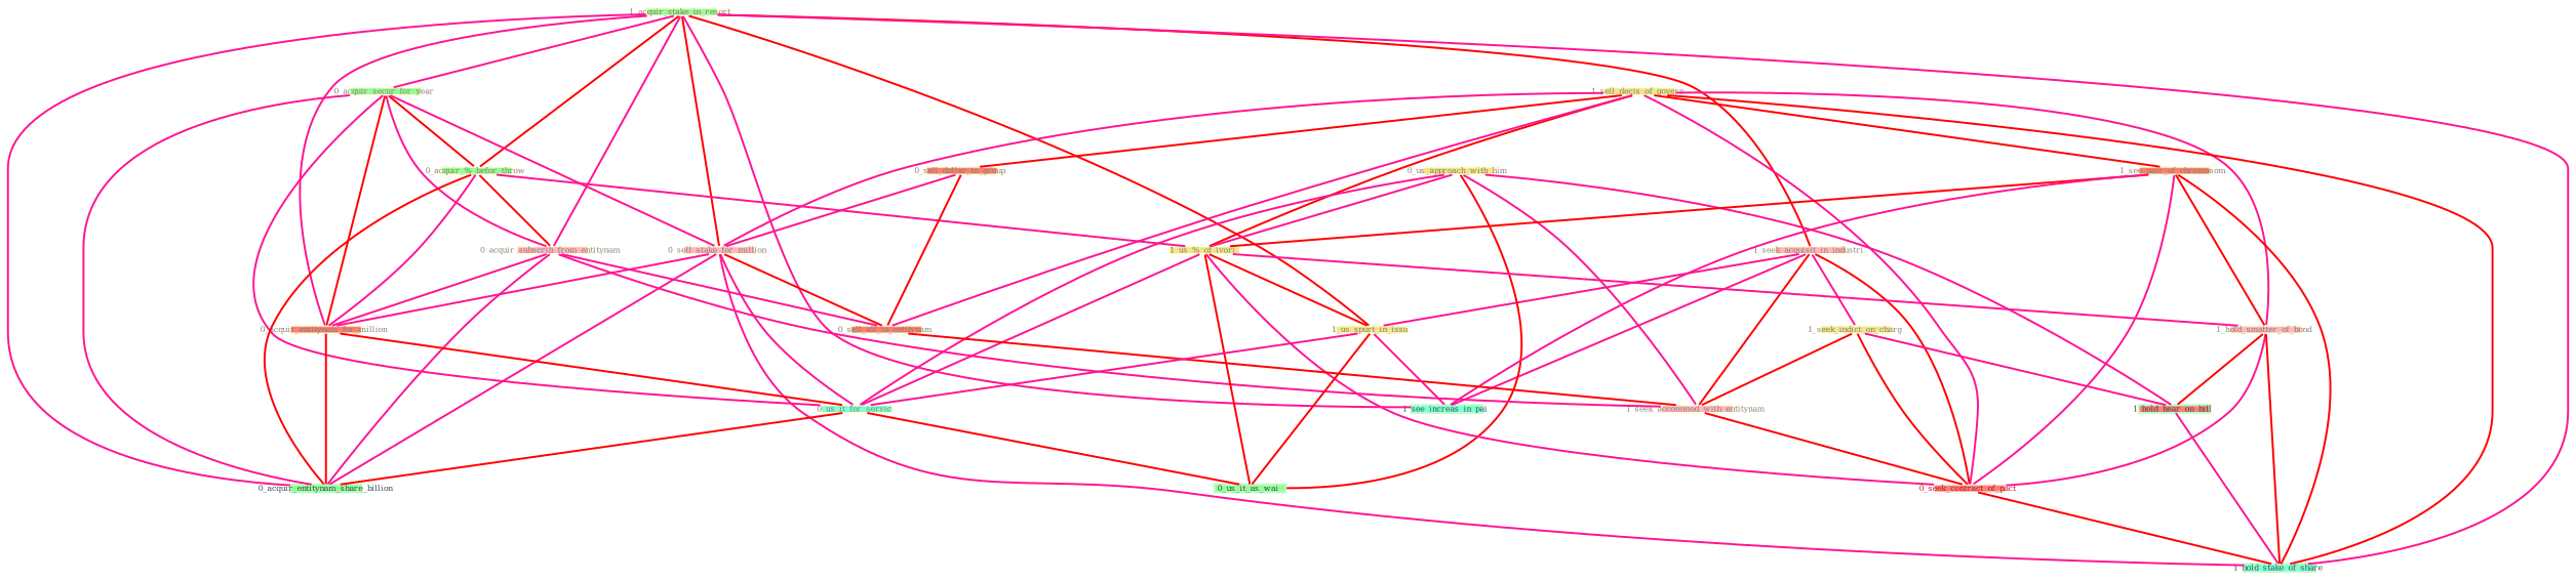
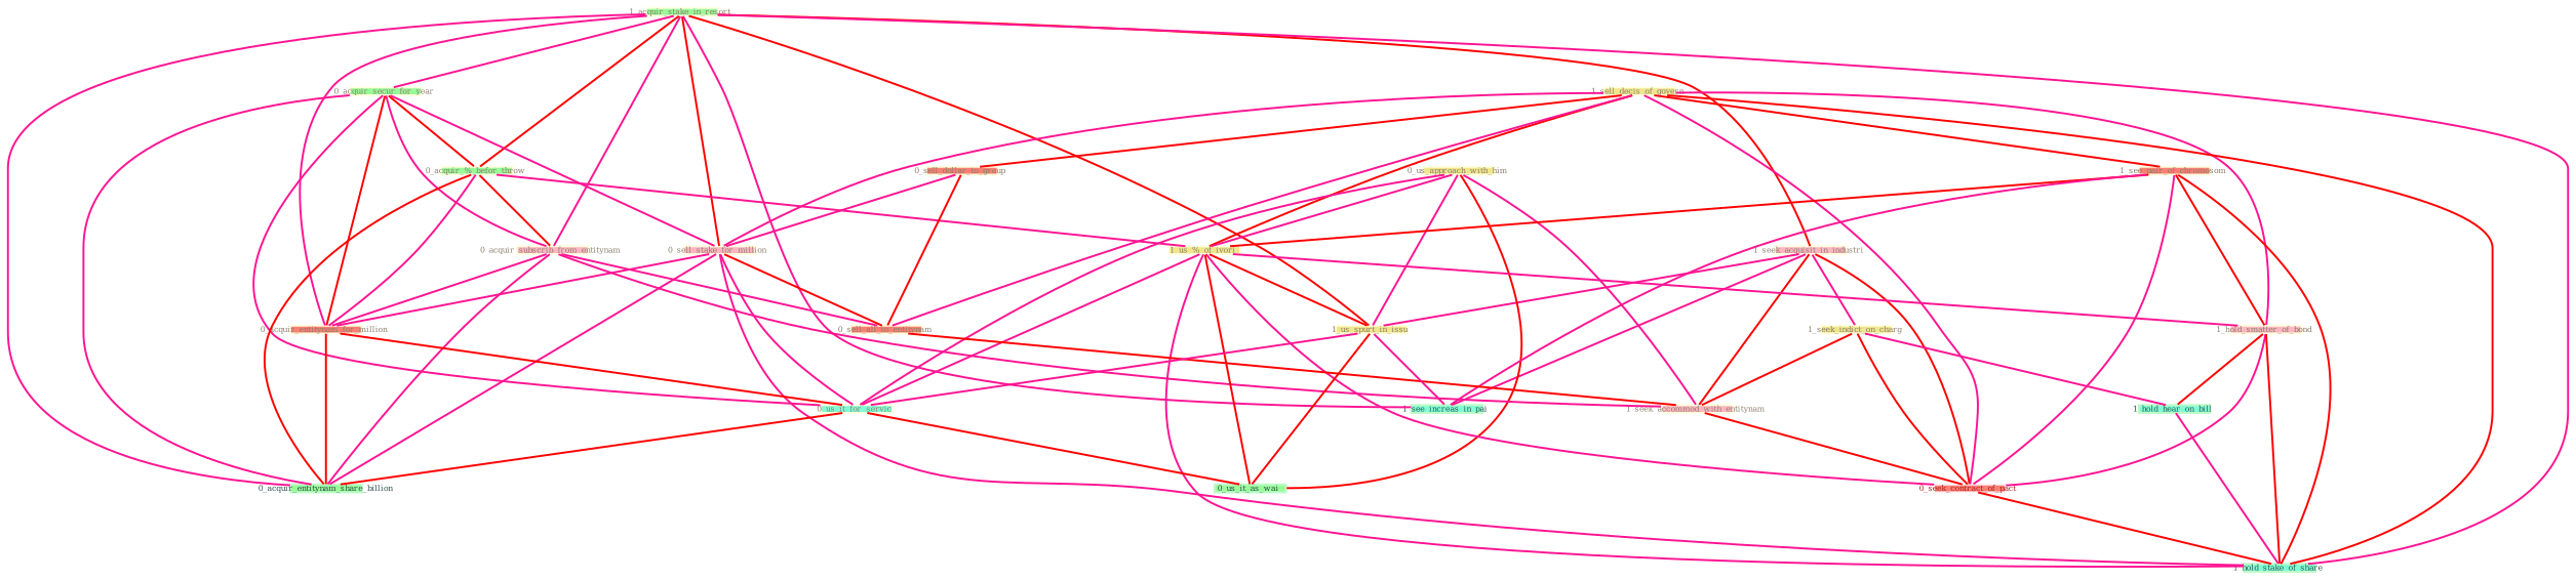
  graph {
    node [color="#ffffe0" fillcolor=salmon fixedsize=true fontcolor="#8b7d6b" fontsize=4 shape=polygon style=filled]
    edge [color=deeppink w=1]
    "1_acquir_stake_in_resort " [fillcolor=palegreen height=.06 width=.5]
    "0_acquir_secur_for_year " [fillcolor=palegreen height=.06 width=.5]
    "1_seek_acquisit_in_industri " [fillcolor=lightpink height=.06 width=.5]
    "0_acquir_%_befor_throw " [fillcolor=palegreen height=.06 width=.5]
    "1_sell_decis_of_govern " [fillcolor=khaki height=.06 width=.5]
    "0_sell_dollar_to_group " [height=.06 width=.5]
    "1_seek_indict_on_charg " [fillcolor=khaki height=.06 width=.5]
    "0_us_approach_with_him " [fillcolor=khaki height=.06 width=.5]
    "1_see_pair_of_chromosom " [height=.06 width=.5]
    "0_acquir_subscrib_from_entitynam " [fillcolor=lightpink height=.06 width=.5]
    "1_us_%_of_ivori " [fillcolor=khaki height=.06 width=.5]
    "1_hold_smatter_of_bond " [fillcolor=lightpink height=.06 width=.5]
    "0_sell_stake_for_million " [fillcolor=lightpink height=.06 width=.5]
    "0_acquir_entitynam_for_million " [height=.06 width=.5]
    "0_sell_all_to_entitynam " [height=.06 width=.5]
    "1_seek_accommod_with_entitynam " [fillcolor=lightpink height=.06 width=.5]
    "1_us_spurt_in_issu " [fillcolor=khaki height=.06 width=.5]
    "0_us_it_for_servic " [fillcolor=aquamarine height=.06 width=.5]
    "0_seek_contract_of_pact " [color="#fff0f5" fontcolor="#b22222" height=.06 width=.5]
    n20 [color="#BDFCC9" fillcolor=palegreen fontcolor="#2f4f4f" height=.06 label="0_acquir_entitynam_share_billion" width=.5]
    "1_see_increas_in_pai " [color="#BDFCC9" fillcolor=aquamarine fontcolor="#2f4f4f" height=.06 width=.5]
    "1_hold_stake_of_share " [color="#BDFCC9" fillcolor=aquamarine fontcolor="#2f4f4f" height=.06 width=.5]
-   "1_hold_hear_on_bill " [color="#BDFCC9" fontcolor="#2f4f4f" height=.06 width=.5]
+   "1_hold_hear_on_bill " [color="#BDFCC9" fillcolor=aquamarine fontcolor="#2f4f4f" height=.06 width=.5]
    "0_us_it_as_wai " [color="#BDFCC9" fillcolor=palegreen fontcolor="#2f4f4f" height=.06 width=.5]
    subgraph sub_1 {
      "1_acquir_stake_in_resort "
      "0_acquir_secur_for_year "
      "1_seek_acquisit_in_industri "
      "0_acquir_%_befor_throw "
      "1_sell_decis_of_govern "
      "0_sell_dollar_to_group "
      "1_seek_indict_on_charg "
      "0_us_approach_with_him "
      "1_see_pair_of_chromosom "
      "0_acquir_subscrib_from_entitynam "
      "1_us_%_of_ivori "
      "1_hold_smatter_of_bond "
      "0_sell_stake_for_million "
      "0_acquir_entitynam_for_million "
      "0_sell_all_to_entitynam "
      "1_seek_accommod_with_entitynam "
      "1_us_spurt_in_issu "
      "0_us_it_for_servic "
    }
    subgraph sub_2 {
      "0_seek_contract_of_pact "
    }
    "1_acquir_stake_in_resort " -- "0_acquir_secur_for_year "
    "1_acquir_stake_in_resort " -- "1_seek_acquisit_in_industri " [color=red]
    "1_acquir_stake_in_resort " -- "0_acquir_%_befor_throw " [color=red]
    "1_acquir_stake_in_resort " -- "0_acquir_subscrib_from_entitynam "
    "1_acquir_stake_in_resort " -- "0_sell_stake_for_million " [color=red]
    "1_acquir_stake_in_resort " -- "0_acquir_entitynam_for_million "
    "1_acquir_stake_in_resort " -- "1_us_spurt_in_issu " [color=red]
    "1_acquir_stake_in_resort " -- n20
    "1_acquir_stake_in_resort " -- "1_see_increas_in_pai "
    "1_acquir_stake_in_resort " -- "1_hold_stake_of_share "
    "0_acquir_secur_for_year " -- "0_acquir_%_befor_throw " [color=red]
    "0_acquir_secur_for_year " -- "0_acquir_subscrib_from_entitynam "
    "0_acquir_secur_for_year " -- "0_sell_stake_for_million "
    "0_acquir_secur_for_year " -- "0_acquir_entitynam_for_million " [color=red w=2]
    "0_acquir_secur_for_year " -- "0_us_it_for_servic "
    "0_acquir_secur_for_year " -- n20 [w=2]
    "1_seek_acquisit_in_industri " -- "1_seek_indict_on_charg "
    "1_seek_acquisit_in_industri " -- "1_seek_accommod_with_entitynam " [color=red]
    "1_seek_acquisit_in_industri " -- "1_us_spurt_in_issu "
    "1_seek_acquisit_in_industri " -- "0_seek_contract_of_pact " [color=red]
    "1_seek_acquisit_in_industri " -- "1_see_increas_in_pai "
    "0_acquir_%_befor_throw " -- "0_acquir_subscrib_from_entitynam " [color=red]
    "0_acquir_%_befor_throw " -- "1_us_%_of_ivori "
    "0_acquir_%_befor_throw " -- "0_acquir_entitynam_for_million "
    "0_acquir_%_befor_throw " -- n20 [color=red]
    "1_sell_decis_of_govern " -- "0_sell_dollar_to_group " [color=red]
    "1_sell_decis_of_govern " -- "1_see_pair_of_chromosom " [color=red]
    "1_sell_decis_of_govern " -- "1_us_%_of_ivori " [color=red]
    "1_sell_decis_of_govern " -- "1_hold_smatter_of_bond "
    "1_sell_decis_of_govern " -- "0_sell_stake_for_million "
    "1_sell_decis_of_govern " -- "0_sell_all_to_entitynam "
    "1_sell_decis_of_govern " -- "0_seek_contract_of_pact "
    "1_sell_decis_of_govern " -- "1_hold_stake_of_share " [color=red]
    "0_sell_dollar_to_group " -- "0_sell_stake_for_million "
    "0_sell_dollar_to_group " -- "0_sell_all_to_entitynam " [color=red w=2]
    "1_seek_indict_on_charg " -- "1_seek_accommod_with_entitynam " [color=red]
    "1_seek_indict_on_charg " -- "0_seek_contract_of_pact " [color=red]
    "1_seek_indict_on_charg " -- "1_hold_hear_on_bill "
    "0_us_approach_with_him " -- "1_us_%_of_ivori "
    "0_us_approach_with_him " -- "1_seek_accommod_with_entitynam "
-   "0_us_approach_with_him " -- "1_hold_hear_on_bill "
+   "0_us_approach_with_him " -- "1_us_spurt_in_issu "
    "0_us_approach_with_him " -- "0_us_it_for_servic "
    "0_us_approach_with_him " -- "0_us_it_as_wai " [color=red]
    "1_see_pair_of_chromosom " -- "1_us_%_of_ivori " [color=red]
    "1_see_pair_of_chromosom " -- "1_hold_smatter_of_bond " [color=red]
    "1_see_pair_of_chromosom " -- "0_seek_contract_of_pact "
    "1_see_pair_of_chromosom " -- "1_see_increas_in_pai "
    "1_see_pair_of_chromosom " -- "1_hold_stake_of_share " [color=red]
    "0_acquir_subscrib_from_entitynam " -- "0_acquir_entitynam_for_million "
    "0_acquir_subscrib_from_entitynam " -- "0_sell_all_to_entitynam "
    "0_acquir_subscrib_from_entitynam " -- "1_seek_accommod_with_entitynam "
    "0_acquir_subscrib_from_entitynam " -- n20
    "1_us_%_of_ivori " -- "1_hold_smatter_of_bond "
    "1_us_%_of_ivori " -- "1_us_spurt_in_issu " [color=red]
    "1_us_%_of_ivori " -- "0_us_it_for_servic "
    "1_us_%_of_ivori " -- "0_seek_contract_of_pact "
+   "1_us_%_of_ivori " -- "1_hold_stake_of_share "
    "1_us_%_of_ivori " -- "0_us_it_as_wai " [color=red]
    "1_hold_smatter_of_bond " -- "0_seek_contract_of_pact "
    "1_hold_smatter_of_bond " -- "1_hold_stake_of_share " [color=red w=2]
    "1_hold_smatter_of_bond " -- "1_hold_hear_on_bill " [color=red]
    "0_sell_stake_for_million " -- "0_acquir_entitynam_for_million " [w=2]
    "0_sell_stake_for_million " -- "0_sell_all_to_entitynam " [color=red]
    "0_sell_stake_for_million " -- "0_us_it_for_servic "
    "0_sell_stake_for_million " -- n20
    "0_sell_stake_for_million " -- "1_hold_stake_of_share "
    "0_acquir_entitynam_for_million " -- "0_us_it_for_servic " [color=red]
    "0_acquir_entitynam_for_million " -- n20 [color=red w=3]
    "0_sell_all_to_entitynam " -- "1_seek_accommod_with_entitynam " [color=red]
    "1_seek_accommod_with_entitynam " -- "0_seek_contract_of_pact " [color=red]
    "1_us_spurt_in_issu " -- "0_us_it_for_servic "
    "1_us_spurt_in_issu " -- "1_see_increas_in_pai "
    "1_us_spurt_in_issu " -- "0_us_it_as_wai " [color=red]
    "0_us_it_for_servic " -- n20 [color=red]
    "0_us_it_for_servic " -- "0_us_it_as_wai " [color=red w=2]
    "0_seek_contract_of_pact " -- "1_hold_stake_of_share " [color=red]
    "1_hold_hear_on_bill " -- "1_hold_stake_of_share "
  }
